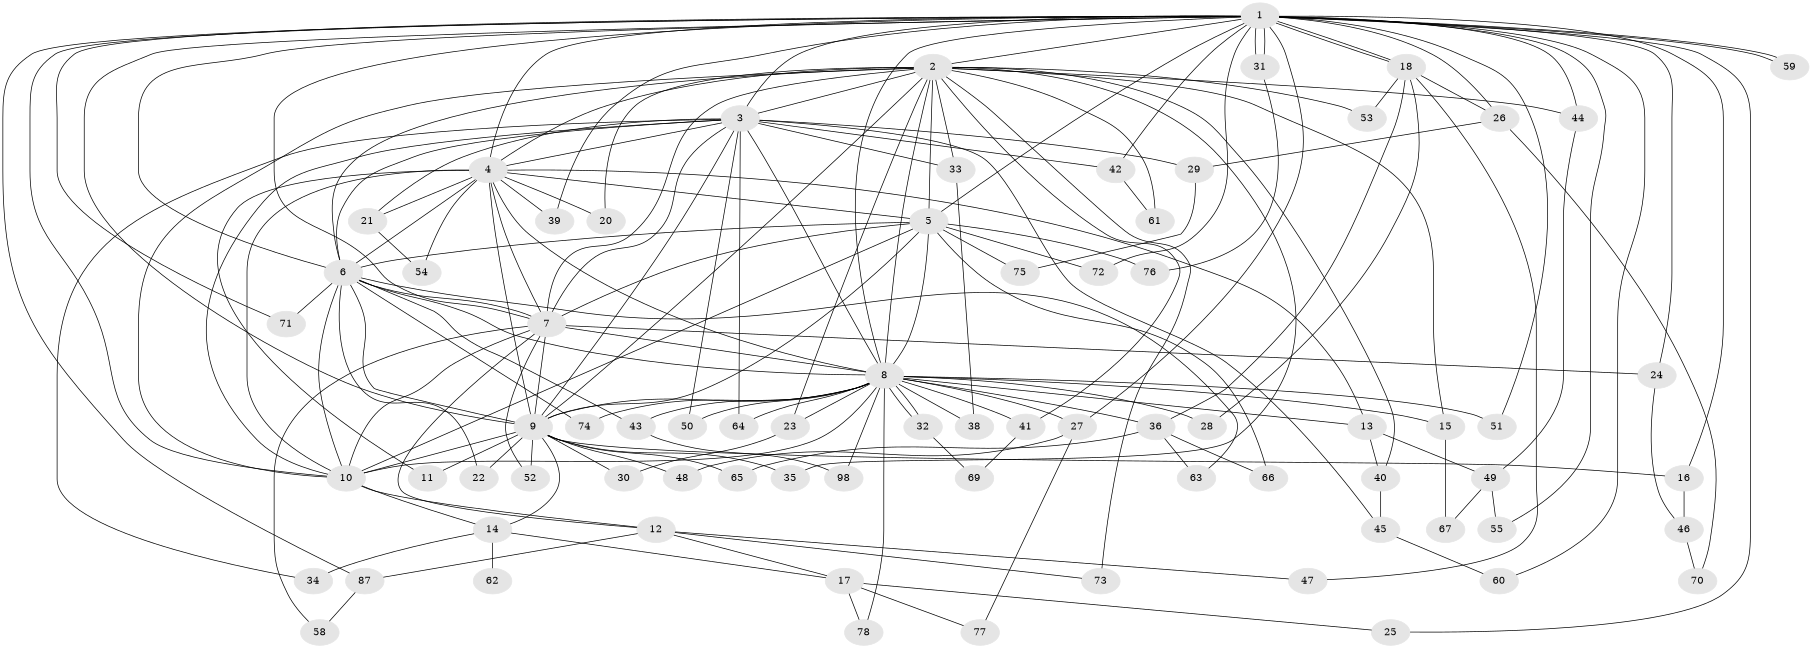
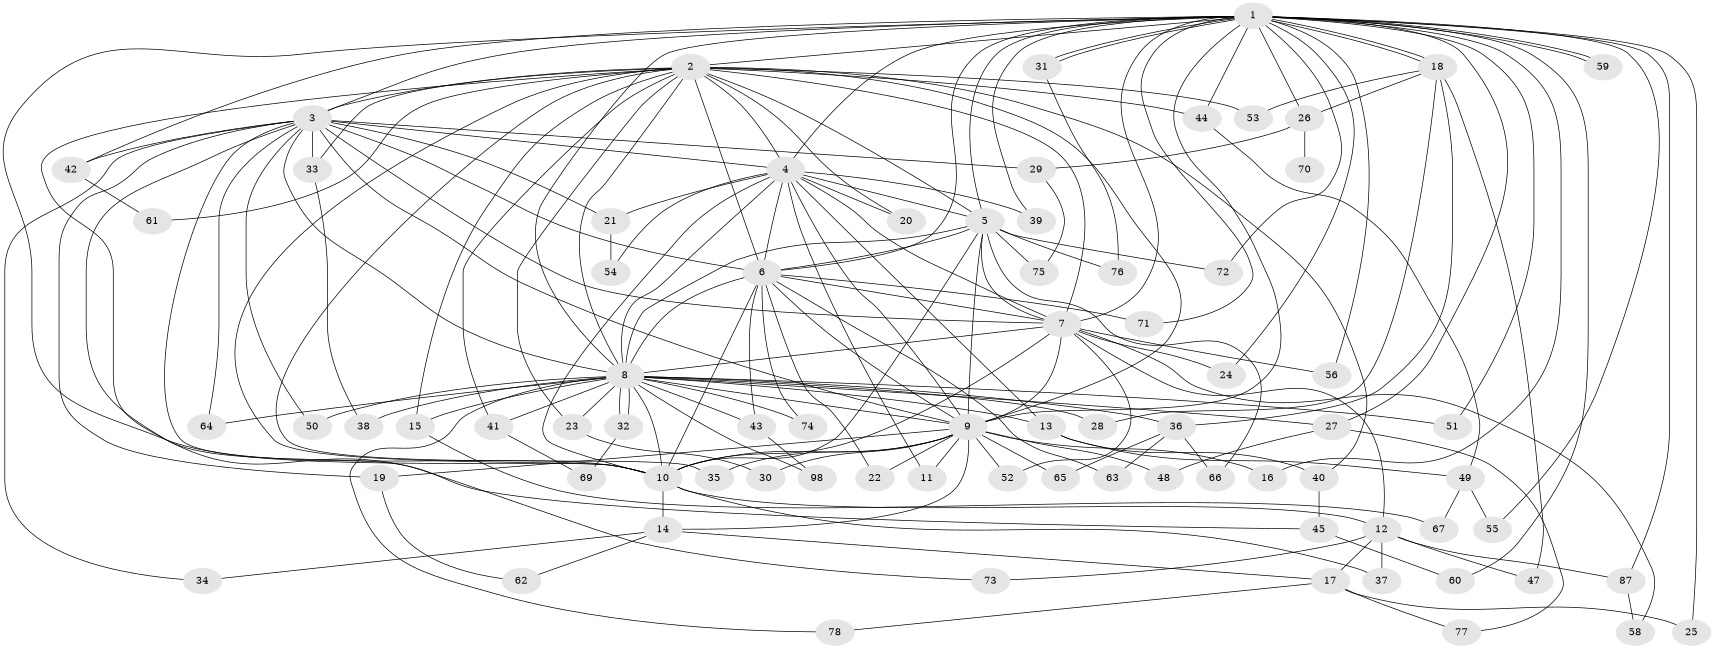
  graph {
    node [color=gray90 style=filled]
    1
    2
    3
    4
    5
    6
    7
    8
    9
    10
    16
    18
    24
    25
    26
    27
    31
    39
    42
    44
    51
    55
+   56
    n24 [label=87]
    59
    60
    71
    72
    15
    20
    23
    33
    35
    40
    41
    53
    61
    73
+   19
    21
    29
    34
    45
    50
    64
    11
    13
    54
    66
    75
    76
    22
    43
    63
    74
    12
    52
    58
    28
    32
    36
    38
    n63 [label=98]
    78
    14
    30
    48
    65
-   46
+   37
    47
    70
    77
    49
    67
    69
    62
    17
    1 -- 2
    1 -- 3
    1 -- 4
    1 -- 5
    1 -- 6
    1 -- 7
    1 -- 8
    1 -- 9
    1 -- 10
    1 -- 16
    1 -- 18
    1 -- 18
    1 -- 24
    1 -- 25
    1 -- 26
    1 -- 27
    1 -- 31
    1 -- 31
    1 -- 39
    1 -- 42
    1 -- 44
    1 -- 51
    1 -- 55
+   1 -- 56
    1 -- n24
    1 -- 59
    1 -- 59
    1 -- 60
    1 -- 71
    1 -- 72
    2 -- 3
    2 -- 4
    2 -- 5
    2 -- 6
    2 -- 7
    2 -- 8
    2 -- 9
    2 -- 10
    2 -- 44
    2 -- 15
    2 -- 20
    2 -- 23
    2 -- 33
    2 -- 35
    2 -- 40
    2 -- 41
    2 -- 53
    2 -- 61
    2 -- 73
    3 -- 4
    3 -- 6
    3 -- 7
    3 -- 8
    3 -- 9
    3 -- 10
    3 -- 42
    3 -- 33
+   3 -- 19
    3 -- 21
    3 -- 29
    3 -- 34
    3 -- 45
    3 -- 50
    3 -- 64
    4 -- 5
    4 -- 6
    4 -- 7
    4 -- 8
    4 -- 9
    4 -- 10
    4 -- 39
    4 -- 20
    4 -- 21
    4 -- 11
    4 -- 13
    4 -- 54
    5 -- 6
    5 -- 7
    5 -- 8
    5 -- 9
    5 -- 10
    5 -- 72
    5 -- 66
    5 -- 75
    5 -- 76
    6 -- 7
    6 -- 8
    6 -- 9
    6 -- 10
    6 -- 71
    6 -- 22
    6 -- 43
    6 -- 63
    6 -- 74
    7 -- 8
    7 -- 9
    7 -- 10
    7 -- 24
+   7 -- 56
    7 -- 12
    7 -- 52
    7 -- 58
    8 -- 9
    8 -- 10
    8 -- 27
    8 -- 51
    8 -- 15
    8 -- 23
    8 -- 41
    8 -- 50
    8 -- 64
    8 -- 13
    8 -- 43
    8 -- 74
    8 -- 28
    8 -- 32
    8 -- 32
    8 -- 36
    8 -- 38
    8 -- n63
    8 -- 78
    9 -- 10
    9 -- 16
    9 -- 35
+   9 -- 19
    9 -- 11
    9 -- 22
    9 -- 52
    9 -- 14
    9 -- 30
    9 -- 48
    9 -- 65
    10 -- 12
    10 -- 14
-   16 -- 46
+   10 -- 37
    18 -- 26
    18 -- 53
    18 -- 28
    18 -- 36
    18 -- 47
-   24 -- 46
    26 -- 29
    26 -- 70
    27 -- 48
    27 -- 77
    31 -- 76
    42 -- 61
    44 -- 49
    n24 -- 58
    15 -- 67
    23 -- 30
    33 -- 38
    40 -- 45
    41 -- 69
+   19 -- 62
    21 -- 54
    29 -- 75
    45 -- 60
    13 -- 40
    13 -- 49
    43 -- n63
    12 -- n24
    12 -- 73
+   12 -- 37
    12 -- 47
    12 -- 17
    32 -- 69
    36 -- 66
    36 -- 63
    36 -- 65
    14 -- 34
    14 -- 62
    14 -- 17
-   46 -- 70
    49 -- 55
    49 -- 67
    17 -- 25
    17 -- 78
    17 -- 77
  }
